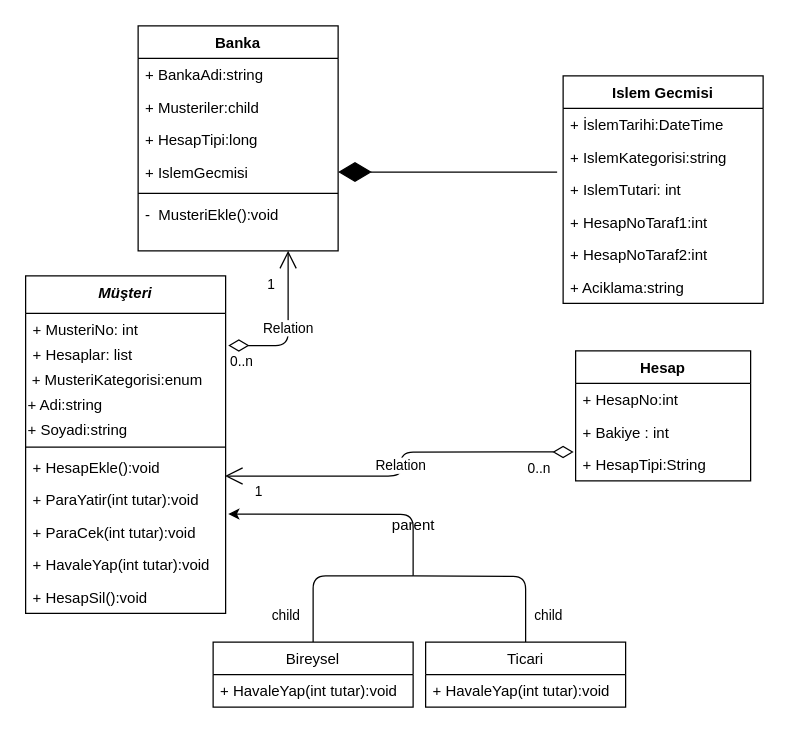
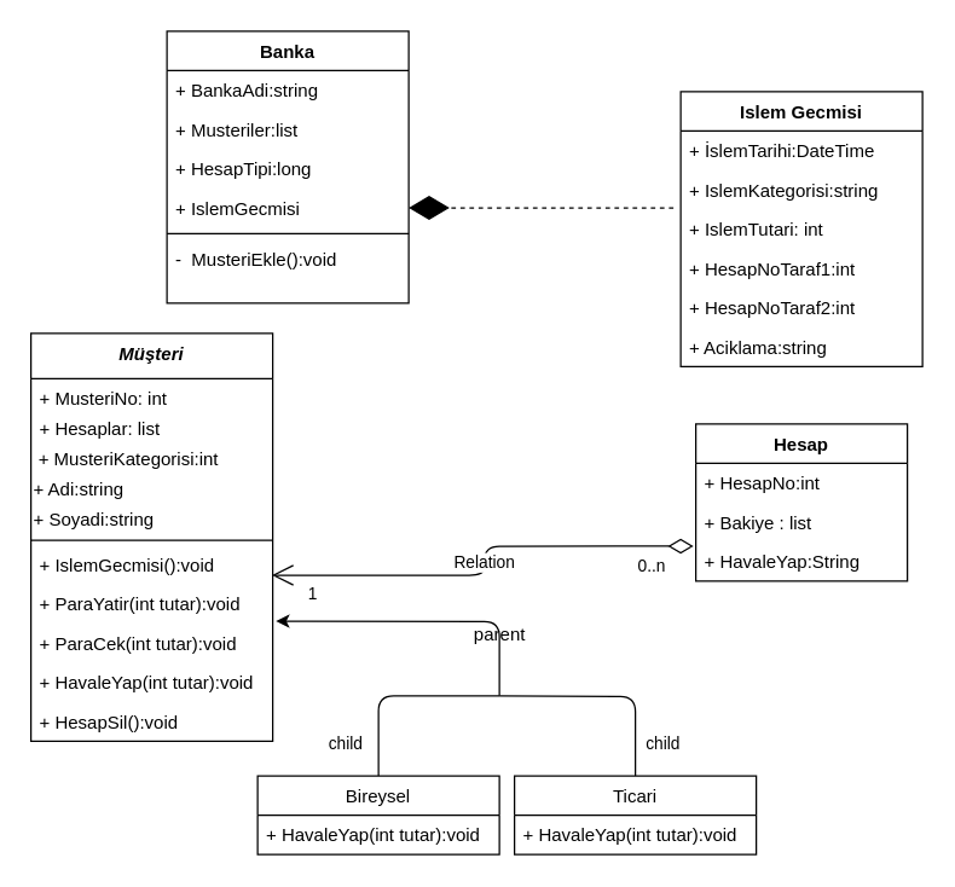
  <mxCell id="0" />
  <mxCell id="1" parent="0" />
  <mxCell id="2" value="Müşteri&#10;" style="swimlane;fontStyle=3;align=center;verticalAlign=top;childLayout=stackLayout;horizontal=1;startSize=30;horizontalStack=0;resizeParent=1;resizeLast=0;collapsible=1;marginBottom=0;rounded=0;shadow=0;strokeWidth=1;" parent="1" vertex="1"><mxGeometry x="20" y="220" width="160" height="270" as="geometry"><mxRectangle x="230" y="140" width="160" height="26" as="alternateBounds" /></mxGeometry></mxCell>
  <mxCell id="3" value="+ MusteriNo: int" style="text;align=left;verticalAlign=top;spacingLeft=4;spacingRight=4;overflow=hidden;rotatable=0;points=[[0,0.5],[1,0.5]];portConstraint=eastwest;" parent="2" vertex="1"><mxGeometry y="30" width="160" height="20" as="geometry" /></mxCell>
  <mxCell id="4" value="+ Hesaplar: list" style="text;align=left;verticalAlign=top;spacingLeft=4;spacingRight=4;overflow=hidden;rotatable=0;points=[[0,0.5],[1,0.5]];portConstraint=eastwest;rounded=0;shadow=0;html=0;" parent="2" vertex="1"><mxGeometry y="50" width="160" height="24" as="geometry" /></mxCell>
- <mxCell id="5" value="&amp;nbsp;+ MusteriKategorisi:enum" style="text;html=1;align=left;verticalAlign=middle;resizable=0;points=[];autosize=1;fontColor=#000000;" parent="2" vertex="1"><mxGeometry y="74" width="160" height="20" as="geometry" /></mxCell>
+ <mxCell id="5" value="&amp;nbsp;+ MusteriKategorisi:int" style="text;html=1;align=left;verticalAlign=middle;resizable=0;points=[];autosize=1;fontColor=#000000;" parent="2" vertex="1"><mxGeometry y="74" width="160" height="20" as="geometry" /></mxCell>
  <mxCell id="6" value="&lt;div&gt;&lt;span&gt;+ Adi:string&lt;/span&gt;&lt;/div&gt;" style="text;html=1;align=left;verticalAlign=middle;resizable=0;points=[];autosize=1;" parent="2" vertex="1"><mxGeometry y="94" width="160" height="20" as="geometry" /></mxCell>
  <mxCell id="7" value="+ Soyadi:string" style="text;html=1;align=left;verticalAlign=middle;resizable=0;points=[];autosize=1;" parent="2" vertex="1"><mxGeometry y="114" width="160" height="20" as="geometry" /></mxCell>
  <mxCell id="8" value="" style="line;html=1;strokeWidth=1;align=left;verticalAlign=middle;spacingTop=-1;spacingLeft=3;spacingRight=3;rotatable=0;labelPosition=right;points=[];portConstraint=eastwest;" parent="2" vertex="1"><mxGeometry y="134" width="160" height="6" as="geometry" /></mxCell>
- <mxCell id="9" value="+ HesapEkle():void" style="text;align=left;verticalAlign=top;spacingLeft=4;spacingRight=4;overflow=hidden;rotatable=0;points=[[0,0.5],[1,0.5]];portConstraint=eastwest;" parent="2" vertex="1"><mxGeometry y="140" width="160" height="26" as="geometry" /></mxCell>
+ <mxCell id="9" value="+ IslemGecmisi():void" style="text;align=left;verticalAlign=top;spacingLeft=4;spacingRight=4;overflow=hidden;rotatable=0;points=[[0,0.5],[1,0.5]];portConstraint=eastwest;" parent="2" vertex="1"><mxGeometry y="140" width="160" height="26" as="geometry" /></mxCell>
  <mxCell id="10" value="+ ParaYatir(int tutar):void" style="text;align=left;verticalAlign=top;spacingLeft=4;spacingRight=4;overflow=hidden;rotatable=0;points=[[0,0.5],[1,0.5]];portConstraint=eastwest;rounded=0;shadow=0;html=0;" parent="2" vertex="1"><mxGeometry y="166" width="160" height="26" as="geometry" /></mxCell>
  <mxCell id="11" value="+ ParaCek(int tutar):void" style="text;align=left;verticalAlign=top;spacingLeft=4;spacingRight=4;overflow=hidden;rotatable=0;points=[[0,0.5],[1,0.5]];portConstraint=eastwest;rounded=0;shadow=0;html=0;" parent="2" vertex="1"><mxGeometry y="192" width="160" height="26" as="geometry" /></mxCell>
  <mxCell id="12" value="+ HavaleYap(int tutar):void" style="text;align=left;verticalAlign=top;spacingLeft=4;spacingRight=4;overflow=hidden;rotatable=0;points=[[0,0.5],[1,0.5]];portConstraint=eastwest;rounded=0;shadow=0;html=0;" parent="2" vertex="1"><mxGeometry y="218" width="160" height="26" as="geometry" /></mxCell>
  <mxCell id="13" value="+ HesapSil():void" style="text;align=left;verticalAlign=top;spacingLeft=4;spacingRight=4;overflow=hidden;rotatable=0;points=[[0,0.5],[1,0.5]];portConstraint=eastwest;rounded=0;shadow=0;html=0;" parent="2" vertex="1"><mxGeometry y="244" width="160" height="26" as="geometry" /></mxCell>
  <mxCell id="14" value="Banka&#10;" style="swimlane;fontStyle=1;align=center;verticalAlign=top;childLayout=stackLayout;horizontal=1;startSize=26;horizontalStack=0;resizeParent=1;resizeLast=0;collapsible=1;marginBottom=0;rounded=0;shadow=0;strokeWidth=1;" parent="1" vertex="1"><mxGeometry x="110" y="20" width="160" height="180" as="geometry"><mxRectangle x="550" y="140" width="160" height="26" as="alternateBounds" /></mxGeometry></mxCell>
  <mxCell id="15" value="+ BankaAdi:string" style="text;align=left;verticalAlign=top;spacingLeft=4;spacingRight=4;overflow=hidden;rotatable=0;points=[[0,0.5],[1,0.5]];portConstraint=eastwest;" parent="14" vertex="1"><mxGeometry y="26" width="160" height="26" as="geometry" /></mxCell>
- <mxCell id="16" value="+ Musteriler:child" style="text;align=left;verticalAlign=top;spacingLeft=4;spacingRight=4;overflow=hidden;rotatable=0;points=[[0,0.5],[1,0.5]];portConstraint=eastwest;rounded=0;shadow=0;html=0;" parent="14" vertex="1"><mxGeometry y="52" width="160" height="26" as="geometry" /></mxCell>
+ <mxCell id="16" value="+ Musteriler:list" style="text;align=left;verticalAlign=top;spacingLeft=4;spacingRight=4;overflow=hidden;rotatable=0;points=[[0,0.5],[1,0.5]];portConstraint=eastwest;rounded=0;shadow=0;html=0;" parent="14" vertex="1"><mxGeometry y="52" width="160" height="26" as="geometry" /></mxCell>
  <mxCell id="17" value="+ HesapTipi:long" style="text;align=left;verticalAlign=top;spacingLeft=4;spacingRight=4;overflow=hidden;rotatable=0;points=[[0,0.5],[1,0.5]];portConstraint=eastwest;rounded=0;shadow=0;html=0;" parent="14" vertex="1"><mxGeometry y="78" width="160" height="26" as="geometry" /></mxCell>
  <mxCell id="18" value="+ IslemGecmisi" style="text;align=left;verticalAlign=top;spacingLeft=4;spacingRight=4;overflow=hidden;rotatable=0;points=[[0,0.5],[1,0.5]];portConstraint=eastwest;rounded=0;shadow=0;html=0;" parent="14" vertex="1"><mxGeometry y="104" width="160" height="26" as="geometry" /></mxCell>
  <mxCell id="19" value="" style="line;html=1;strokeWidth=1;align=left;verticalAlign=middle;spacingTop=-1;spacingLeft=3;spacingRight=3;rotatable=0;labelPosition=right;points=[];portConstraint=eastwest;" parent="14" vertex="1"><mxGeometry y="130" width="160" height="8" as="geometry" /></mxCell>
  <mxCell id="20" value="-  MusteriEkle():void" style="text;align=left;verticalAlign=top;spacingLeft=4;spacingRight=4;overflow=hidden;rotatable=0;points=[[0,0.5],[1,0.5]];portConstraint=eastwest;" parent="14" vertex="1"><mxGeometry y="138" width="160" height="26" as="geometry" /></mxCell>
  <mxCell id="21" value="Islem Gecmisi" style="swimlane;fontStyle=1;childLayout=stackLayout;horizontal=1;startSize=26;fillColor=none;horizontalStack=0;resizeParent=1;resizeParentMax=0;resizeLast=0;collapsible=1;marginBottom=0;fontColor=#000000;" parent="1" vertex="1"><mxGeometry x="450" y="60" width="160" height="182" as="geometry" /></mxCell>
  <mxCell id="22" value="+ İslemTarihi:DateTime" style="text;strokeColor=none;fillColor=none;align=left;verticalAlign=top;spacingLeft=4;spacingRight=4;overflow=hidden;rotatable=0;points=[[0,0.5],[1,0.5]];portConstraint=eastwest;" parent="21" vertex="1"><mxGeometry y="26" width="160" height="26" as="geometry" /></mxCell>
  <mxCell id="23" value="+ IslemKategorisi:string" style="text;strokeColor=none;fillColor=none;align=left;verticalAlign=top;spacingLeft=4;spacingRight=4;overflow=hidden;rotatable=0;points=[[0,0.5],[1,0.5]];portConstraint=eastwest;" parent="21" vertex="1"><mxGeometry y="52" width="160" height="26" as="geometry" /></mxCell>
  <mxCell id="24" value="+ IslemTutari: int" style="text;strokeColor=none;fillColor=none;align=left;verticalAlign=top;spacingLeft=4;spacingRight=4;overflow=hidden;rotatable=0;points=[[0,0.5],[1,0.5]];portConstraint=eastwest;" parent="21" vertex="1"><mxGeometry y="78" width="160" height="26" as="geometry" /></mxCell>
  <mxCell id="25" value="+ HesapNoTaraf1:int" style="text;strokeColor=none;fillColor=none;align=left;verticalAlign=top;spacingLeft=4;spacingRight=4;overflow=hidden;rotatable=0;points=[[0,0.5],[1,0.5]];portConstraint=eastwest;" parent="21" vertex="1"><mxGeometry y="104" width="160" height="26" as="geometry" /></mxCell>
  <mxCell id="26" value="+ HesapNoTaraf2:int" style="text;strokeColor=none;fillColor=none;align=left;verticalAlign=top;spacingLeft=4;spacingRight=4;overflow=hidden;rotatable=0;points=[[0,0.5],[1,0.5]];portConstraint=eastwest;" parent="21" vertex="1"><mxGeometry y="130" width="160" height="26" as="geometry" /></mxCell>
  <mxCell id="27" value="+ Aciklama:string" style="text;strokeColor=none;fillColor=none;align=left;verticalAlign=top;spacingLeft=4;spacingRight=4;overflow=hidden;rotatable=0;points=[[0,0.5],[1,0.5]];portConstraint=eastwest;" parent="21" vertex="1"><mxGeometry y="156" width="160" height="26" as="geometry" /></mxCell>
  <mxCell id="28" value="Hesap" style="swimlane;fontStyle=1;childLayout=stackLayout;horizontal=1;startSize=26;fillColor=none;horizontalStack=0;resizeParent=1;resizeParentMax=0;resizeLast=0;collapsible=1;marginBottom=0;fontColor=#000000;" parent="1" vertex="1"><mxGeometry x="460" y="280" width="140" height="104" as="geometry" /></mxCell>
  <mxCell id="29" value="+ HesapNo:int" style="text;strokeColor=none;fillColor=none;align=left;verticalAlign=top;spacingLeft=4;spacingRight=4;overflow=hidden;rotatable=0;points=[[0,0.5],[1,0.5]];portConstraint=eastwest;" parent="28" vertex="1"><mxGeometry y="26" width="140" height="26" as="geometry" /></mxCell>
- <mxCell id="30" value="+ Bakiye : int" style="text;strokeColor=none;fillColor=none;align=left;verticalAlign=top;spacingLeft=4;spacingRight=4;overflow=hidden;rotatable=0;points=[[0,0.5],[1,0.5]];portConstraint=eastwest;" parent="28" vertex="1"><mxGeometry y="52" width="140" height="26" as="geometry" /></mxCell>
- <mxCell id="31" value="+ HesapTipi:String" style="text;strokeColor=none;fillColor=none;align=left;verticalAlign=top;spacingLeft=4;spacingRight=4;overflow=hidden;rotatable=0;points=[[0,0.5],[1,0.5]];portConstraint=eastwest;" parent="28" vertex="1"><mxGeometry y="78" width="140" height="26" as="geometry" /></mxCell>
+ <mxCell id="30" value="+ Bakiye : list" style="text;strokeColor=none;fillColor=none;align=left;verticalAlign=top;spacingLeft=4;spacingRight=4;overflow=hidden;rotatable=0;points=[[0,0.5],[1,0.5]];portConstraint=eastwest;" parent="28" vertex="1"><mxGeometry y="52" width="140" height="26" as="geometry" /></mxCell>
+ <mxCell id="31" value="+ HavaleYap:String" style="text;strokeColor=none;fillColor=none;align=left;verticalAlign=top;spacingLeft=4;spacingRight=4;overflow=hidden;rotatable=0;points=[[0,0.5],[1,0.5]];portConstraint=eastwest;" parent="28" vertex="1"><mxGeometry y="78" width="140" height="26" as="geometry" /></mxCell>
  <mxCell id="32" value="Relation" style="endArrow=open;html=1;endSize=12;startArrow=diamondThin;startSize=14;startFill=0;edgeStyle=orthogonalEdgeStyle;exitX=-0.011;exitY=0.115;exitDx=0;exitDy=0;exitPerimeter=0;entryX=0.997;entryY=0.777;entryDx=0;entryDy=0;entryPerimeter=0;" parent="1" source="31" target="9" edge="1"><mxGeometry relative="1" as="geometry"><mxPoint x="240" y="380" as="sourcePoint" /><mxPoint x="400" y="380" as="targetPoint" /></mxGeometry></mxCell>
  <mxCell id="33" value="0..n" style="edgeLabel;resizable=0;html=1;align=left;verticalAlign=top;" parent="32" connectable="0" vertex="1"><mxGeometry x="-1" relative="1" as="geometry"><mxPoint x="-38.46" as="offset" /></mxGeometry></mxCell>
  <mxCell id="34" value="1" style="edgeLabel;resizable=0;html=1;align=right;verticalAlign=top;" parent="32" connectable="0" vertex="1"><mxGeometry x="1" relative="1" as="geometry"><mxPoint x="30.74" as="offset" /></mxGeometry></mxCell>
- <mxCell id="35" value="Relation" style="endArrow=open;html=1;endSize=12;startArrow=diamondThin;startSize=14;startFill=0;edgeStyle=orthogonalEdgeStyle;exitX=1.013;exitY=0.242;exitDx=0;exitDy=0;exitPerimeter=0;entryX=0.75;entryY=1;entryDx=0;entryDy=0;" parent="1" source="4" target="14" edge="1"><mxGeometry relative="1" as="geometry"><mxPoint x="240" y="380" as="sourcePoint" /><mxPoint x="400" y="380" as="targetPoint" /></mxGeometry></mxCell>
- <mxCell id="36" value="0..n" style="edgeLabel;resizable=0;html=1;align=left;verticalAlign=top;" parent="35" connectable="0" vertex="1"><mxGeometry x="-1" relative="1" as="geometry" /></mxCell>
- <mxCell id="37" value="1" style="edgeLabel;resizable=0;html=1;align=right;verticalAlign=top;" parent="35" connectable="0" vertex="1"><mxGeometry x="1" relative="1" as="geometry"><mxPoint x="-10" y="14.28" as="offset" /></mxGeometry></mxCell>
- <mxCell id="38" value="" style="endArrow=diamondThin;endFill=1;endSize=24;html=1;entryX=1;entryY=0.5;entryDx=0;entryDy=0;exitX=-0.03;exitY=0.962;exitDx=0;exitDy=0;exitPerimeter=0;" parent="1" source="23" target="18" edge="1"><mxGeometry width="160" relative="1" as="geometry"><mxPoint x="240" y="380" as="sourcePoint" /><mxPoint x="400" y="380" as="targetPoint" /></mxGeometry></mxCell>
+ <mxCell id="38" value="" style="endArrow=diamondThin;endFill=1;endSize=24;html=1;entryX=1;entryY=0.5;entryDx=0;entryDy=0;exitX=-0.03;exitY=0.962;exitDx=0;exitDy=0;exitPerimeter=0;dashed=1;" parent="1" source="23" target="18" edge="1"><mxGeometry width="160" relative="1" as="geometry"><mxPoint x="240" y="380" as="sourcePoint" /><mxPoint x="400" y="380" as="targetPoint" /></mxGeometry></mxCell>
  <mxCell id="39" value="Bireysel" style="swimlane;fontStyle=0;childLayout=stackLayout;horizontal=1;startSize=26;fillColor=none;horizontalStack=0;resizeParent=1;resizeParentMax=0;resizeLast=0;collapsible=1;marginBottom=0;" parent="1" vertex="1"><mxGeometry x="170" y="513" width="160" height="52" as="geometry" /></mxCell>
  <mxCell id="40" value="+ HavaleYap(int tutar):void" style="text;strokeColor=none;fillColor=none;align=left;verticalAlign=top;spacingLeft=4;spacingRight=4;overflow=hidden;rotatable=0;points=[[0,0.5],[1,0.5]];portConstraint=eastwest;" parent="39" vertex="1"><mxGeometry y="26" width="160" height="26" as="geometry" /></mxCell>
  <mxCell id="41" value="Ticari" style="swimlane;fontStyle=0;childLayout=stackLayout;horizontal=1;startSize=26;fillColor=none;horizontalStack=0;resizeParent=1;resizeParentMax=0;resizeLast=0;collapsible=1;marginBottom=0;" parent="1" vertex="1"><mxGeometry x="340" y="513" width="160" height="52" as="geometry" /></mxCell>
  <mxCell id="42" value="+ HavaleYap(int tutar):void" style="text;strokeColor=none;fillColor=none;align=left;verticalAlign=top;spacingLeft=4;spacingRight=4;overflow=hidden;rotatable=0;points=[[0,0.5],[1,0.5]];portConstraint=eastwest;" parent="41" vertex="1"><mxGeometry y="26" width="160" height="26" as="geometry" /></mxCell>
  <mxCell id="43" value="" style="endArrow=none;html=1;edgeStyle=orthogonalEdgeStyle;entryX=0.5;entryY=0;entryDx=0;entryDy=0;" parent="1" target="41" edge="1"><mxGeometry relative="1" as="geometry"><mxPoint x="330" y="460" as="sourcePoint" /><mxPoint x="400" y="480" as="targetPoint" /></mxGeometry></mxCell>
  <mxCell id="44" value="child" style="edgeLabel;resizable=0;html=1;align=right;verticalAlign=bottom;" parent="43" connectable="0" vertex="1"><mxGeometry x="1" relative="1" as="geometry"><mxPoint x="30" y="-13" as="offset" /></mxGeometry></mxCell>
  <mxCell id="45" value="" style="endArrow=none;html=1;edgeStyle=orthogonalEdgeStyle;entryX=0.5;entryY=0;entryDx=0;entryDy=0;" parent="1" target="39" edge="1"><mxGeometry relative="1" as="geometry"><mxPoint x="330" y="460" as="sourcePoint" /><mxPoint x="400" y="480" as="targetPoint" /><Array as="points"><mxPoint x="250" y="460" /></Array></mxGeometry></mxCell>
  <mxCell id="46" value="child" style="edgeLabel;resizable=0;html=1;align=right;verticalAlign=bottom;" parent="45" connectable="0" vertex="1"><mxGeometry x="1" relative="1" as="geometry"><mxPoint x="-10" y="-13" as="offset" /></mxGeometry></mxCell>
  <mxCell id="47" value="" style="endArrow=classic;html=1;entryX=1.013;entryY=-0.054;entryDx=0;entryDy=0;entryPerimeter=0;" parent="1" target="11" edge="1"><mxGeometry width="50" height="50" relative="1" as="geometry"><mxPoint x="330" y="460" as="sourcePoint" /><mxPoint x="350" y="460" as="targetPoint" /><Array as="points"><mxPoint x="330" y="411" /></Array></mxGeometry></mxCell>
  <mxCell id="48" value="parent" style="text;html=1;align=center;verticalAlign=middle;resizable=0;points=[];autosize=1;" parent="1" vertex="1"><mxGeometry x="305" y="410" width="50" height="20" as="geometry" /></mxCell>
